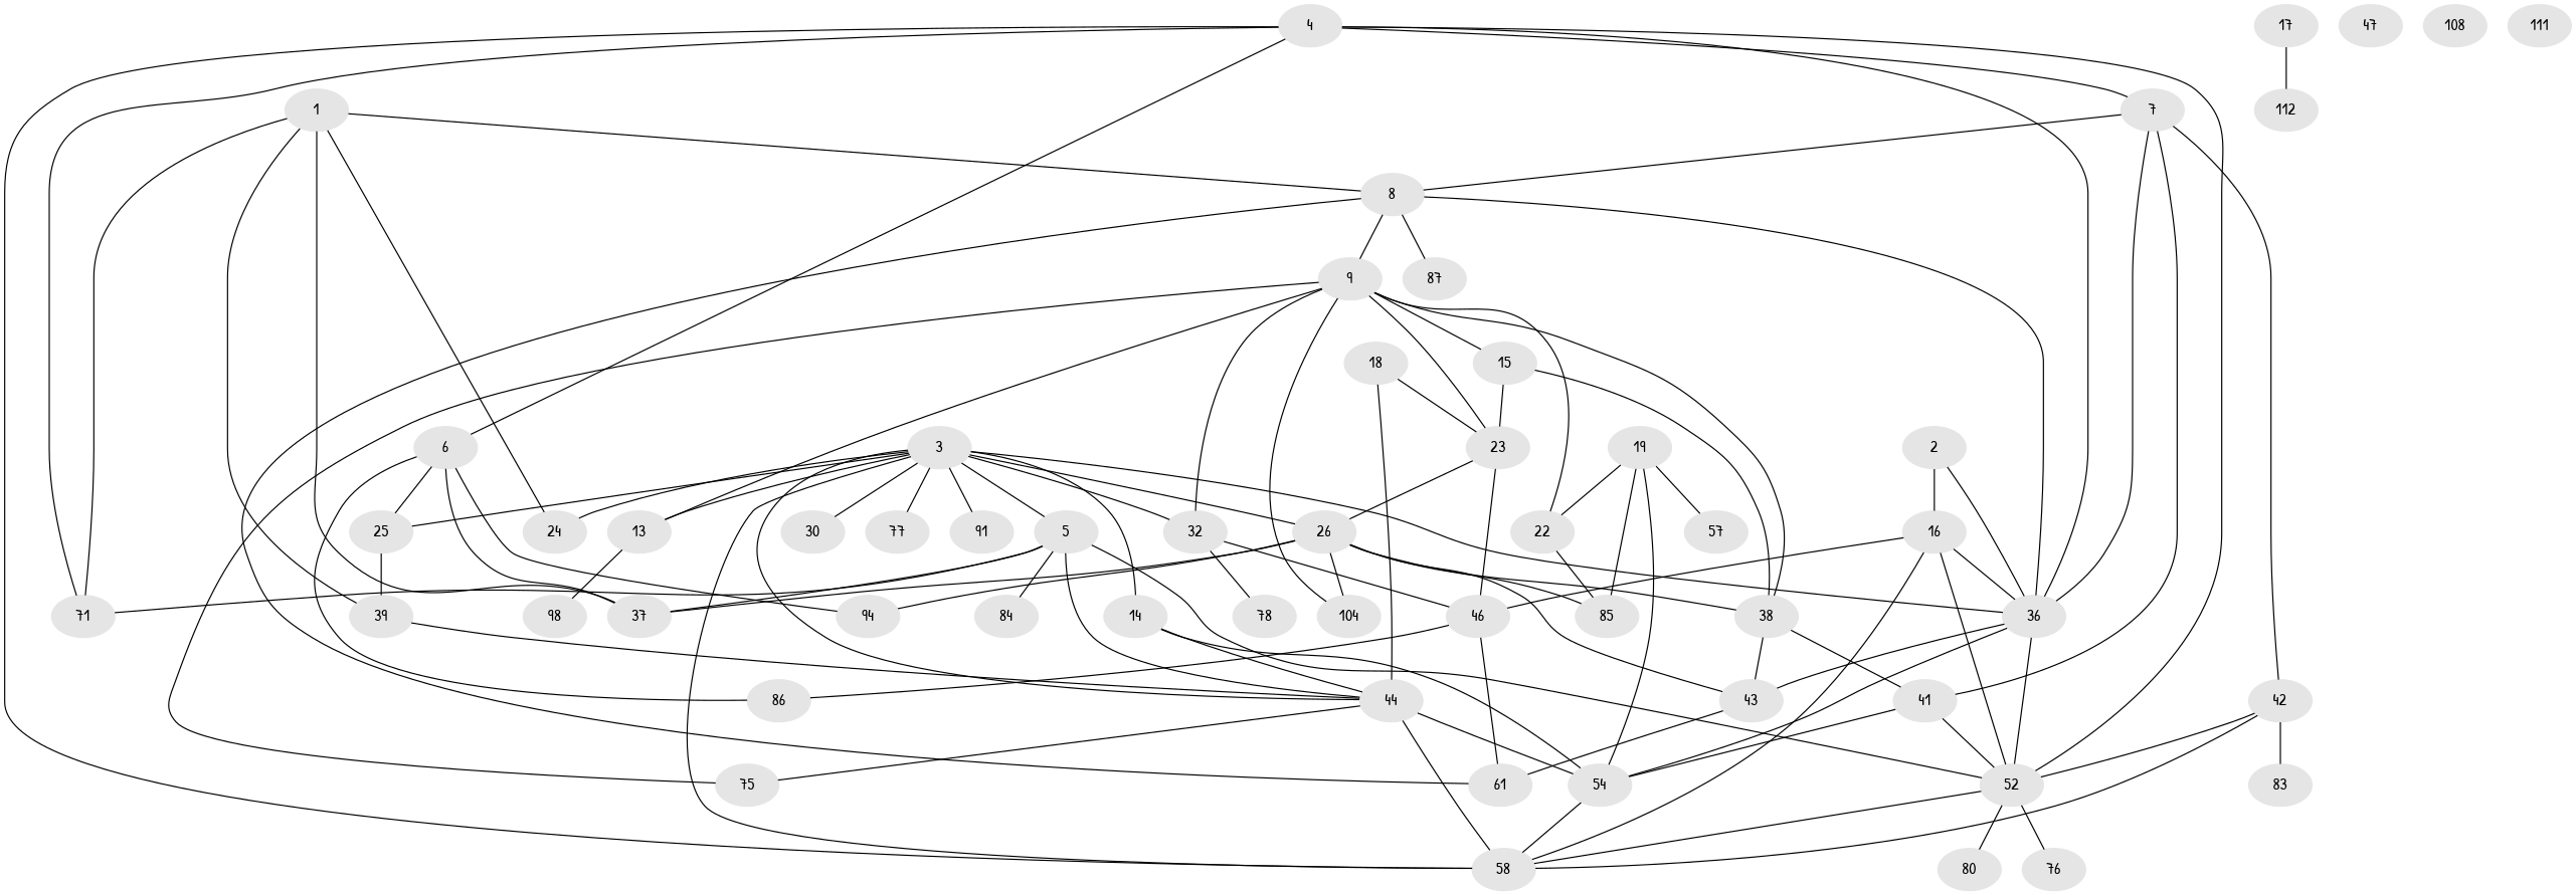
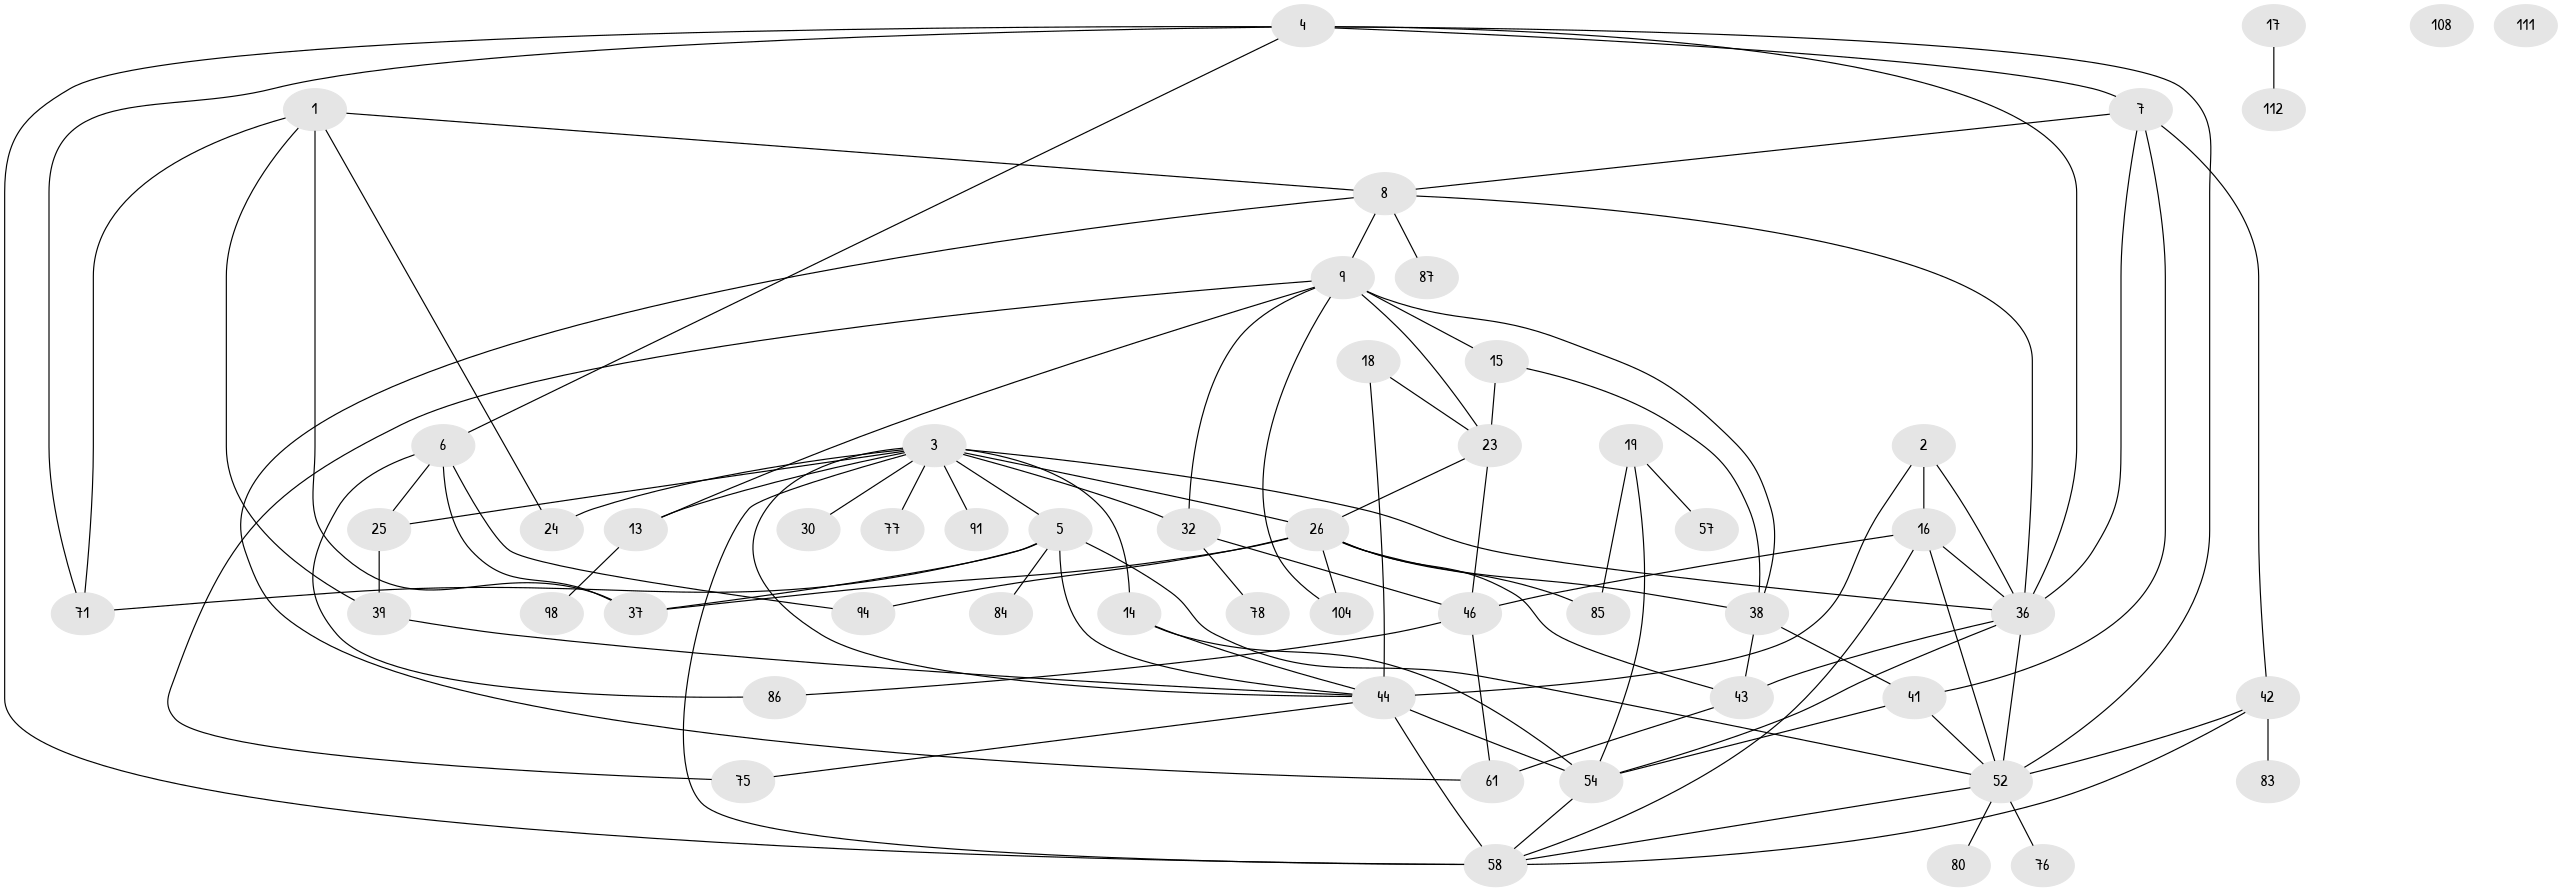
  graph {
    fontname="Patrick Hand"
    node [color=gray90 fontname="Patrick Hand" style=filled]
    edge [fontname="Patrick Hand"]
    1 [super="+11+21"]
    8 [super="+64+20"]
    24 [super="+70"]
    37
    39 [super="+90"]
    71
    36 [super="+60"]
    9 [super="+74+109"]
    61 [super="+82"]
    87
    44 [super="+100+93"]
    86 [super="+106"]
    2 [super="+110+97+12"]
    16 [super="+89+40"]
    58 [super="+81"]
    52 [super="+62+79"]
    46 [super="+69"]
    54 [super="+101"]
    43 [super="+73"]
    75
    3 [super="+56+88+63"]
    5 [super="+49"]
    13
    14 [super="+51"]
    25 [super="+30"]
    26 [super="+53"]
    32 [super="+103"]
    n28 [label=30 super="+50"]
    77
    91
    84
    98
    94
    38 [super="+105+92"]
    85
    104
    78
    4 [super="+33+10"]
    6 [super="+27"]
    7 [super="+59"]
    41
    42
    76
    80
    83
    15
-   22 [super="+55"]
    23 [super="+31+28"]
    17 [super="+29"]
    112
    18 [super="+34"]
    19 [super="+48"]
    57
-   47
    108
    111
    1 -- 8
    1 -- 24
    1 -- 37
    1 -- 39
    1 -- 71
    8 -- 36
    8 -- 9
    8 -- 61
    8 -- 87
    39 -- 44
    36 -- 52 [weight=2]
    36 -- 54
    36 -- 43
    9 -- 75
    9 -- 13
    9 -- 32
    9 -- 38
    9 -- 104
    9 -- 15
-   9 -- 22
    9 -- 23
    44 -- 58 [weight=2]
    44 -- 54
    44 -- 75
    2 -- 36
+   2 -- 44
    2 -- 16 [weight=2]
    16 -- 36
    16 -- 58
    16 -- 52
    16 -- 46 [weight=2]
    52 -- 58
    52 -- 76
    52 -- 80
    46 -- 61
    46 -- 86
    54 -- 58
    43 -- 61
    3 -- 24
    3 -- 36
    3 -- 44
    3 -- 58
    3 -- 5
    3 -- 13
    3 -- 14
    3 -- 25
    3 -- 26 [weight=2]
    3 -- 32
    3 -- n28
    3 -- 77
    3 -- 91
    5 -- 37
    5 -- 71
    5 -- 44
    5 -- 52
    5 -- 84
    13 -- 98
    14 -- 44
    14 -- 54
    25 -- 39
    26 -- 37
    26 -- 43
    26 -- 94
    26 -- 38
    26 -- 85
    26 -- 104
    32 -- 46
    32 -- 78
    38 -- 43 [weight=2]
    38 -- 41
    4 -- 71
    4 -- 36
    4 -- 58
    4 -- 52
    4 -- 6
    4 -- 7
    6 -- 37
    6 -- 86
    6 -- 25
    6 -- 94
    7 -- 8
    7 -- 36
    7 -- 41
    7 -- 42
    41 -- 52
    41 -- 54
    42 -- 58
    42 -- 52
    42 -- 83
    15 -- 38
    15 -- 23
-   22 -- 85
    23 -- 46 [weight=2]
    23 -- 26
    17 -- 112
    18 -- 44 [weight=2]
    18 -- 23
    19 -- 54
    19 -- 85
-   19 -- 22
    19 -- 57
  }
